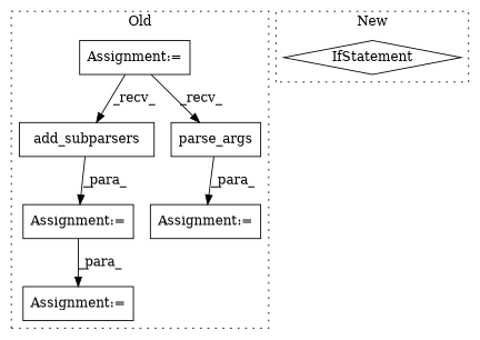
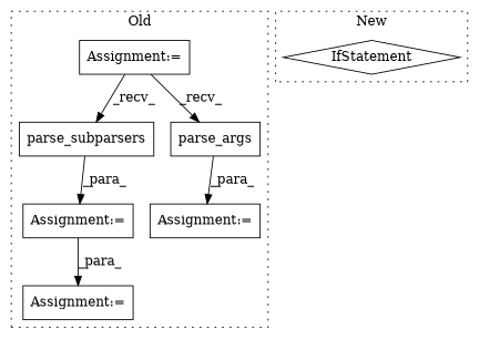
  digraph {
    node [a=7 l=1 shape=box]
-   n1 [a=32 l=16 label=add_subparsers s=721]
+   n1 [a=32 l=16 label=parse_subparsers s=721]
    n2 [label="Assignment:=" s=713]
    n3 [label="Assignment:=" s=663]
    n4 [a=32 l=12 label=parse_args s=1204]
    n5 [label="Assignment:=" s=950]
    n6 [label="Assignment:=" s=1196]
    n7 [a=25 l="4,2" label=IfStatement s="1330,1356" shape=diamond]
    subgraph cluster_1 {
      label=Old
      style=dotted
      n1
      n2
      n3
      n4
      n5
      n6
    }
    subgraph cluster_2 {
      label=New
      style=dotted
      n7
    }
    n1 -> n2 [label=_para_]
    n2 -> n5 [label=_para_]
    n3 -> n1 [label=_recv_]
    n3 -> n4 [label=_recv_]
    n4 -> n6 [label=_para_]
  }
